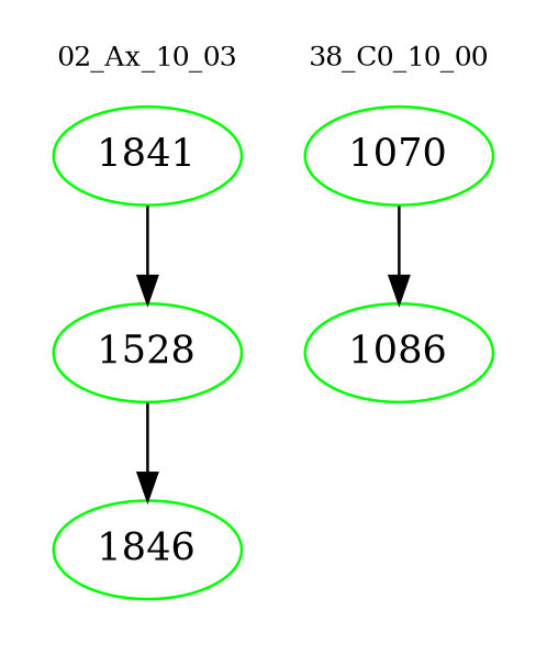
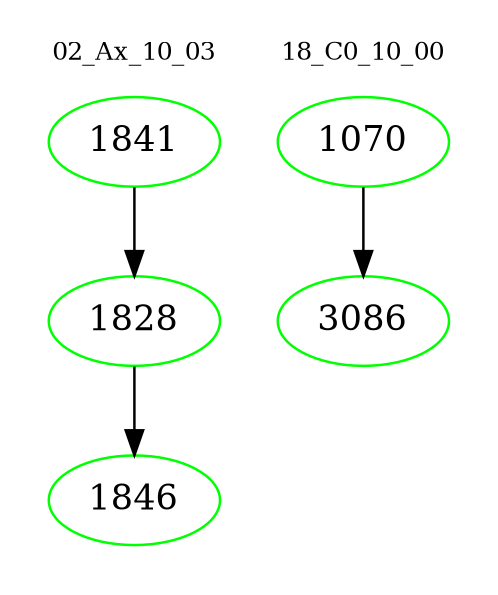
  digraph {
    node [color=green]
    edge [color=black]
-   n1 [label=1528]
+   n1 [label=1828]
    n2 [label=1846]
    n3 [label=1841]
    n4 [label=1070]
-   n5 [label=1086]
+   n5 [label=3086]
    subgraph cluster_1 {
      color=white
      fontsize=10
      label="02_Ax_10_03"
      n1
      n2
      n3
    }
    subgraph cluster_2 {
      color=white
      fontsize=10
-     label="38_C0_10_00"
+     label="18_C0_10_00"
      n4
      n5
    }
    n1 -> n2
    n3 -> n1
    n4 -> n5
  }
